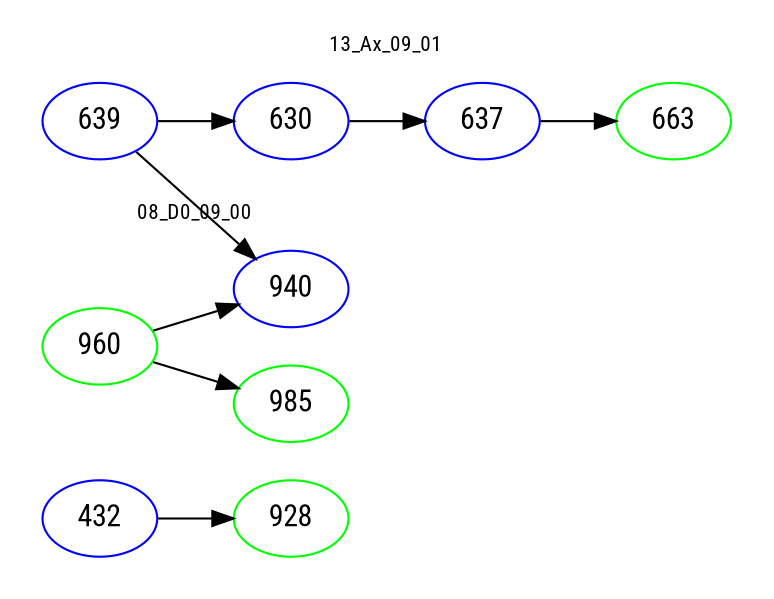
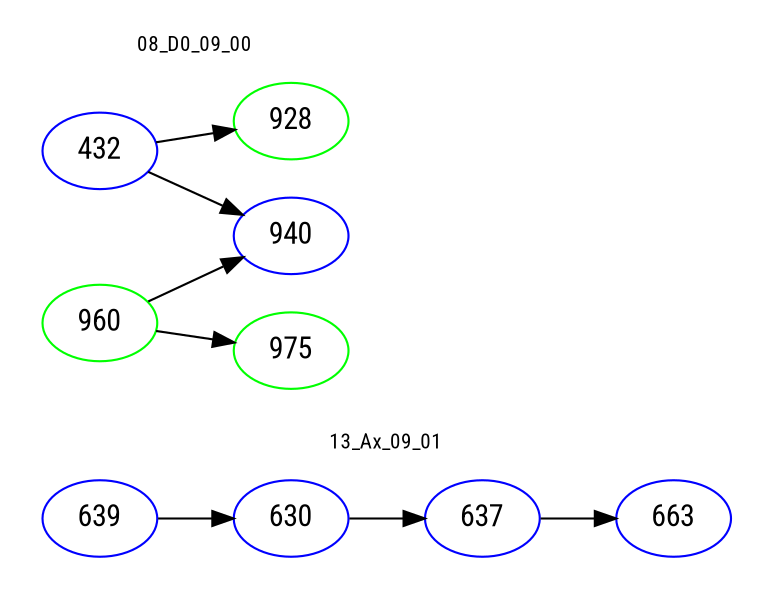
  digraph {
    fontname="Roboto Condensed"
    rankdir=LR
    node [color=blue fontname="Roboto Condensed"]
    edge [color=black fontname="Roboto Condensed"]
    n1 [label=639]
    n2 [label=630]
    n3 [label=637]
-   n4 [color=green label=663]
+   n4 [label=663]
    n5 [label=432]
    n6 [color=green label=928]
    n7 [label=940]
    n8 [color=green label=960]
-   n9 [color=green label=985]
+   n9 [color=green label=975]
    subgraph cluster_1 {
      color=white
      fontsize=10
      label="13_Ax_09_01"
      n1
      n2
      n3
      n4
    }
    subgraph cluster_2 {
      color=white
      fontsize=10
      label="08_D0_09_00"
      n5
      n6
      n7
      n8
      n9
    }
    n1 -> n2
    n2 -> n3
    n3 -> n4
    n5 -> n6
-   n1 -> n7
+   n5 -> n7
    n8 -> n7
    n8 -> n9
  }
